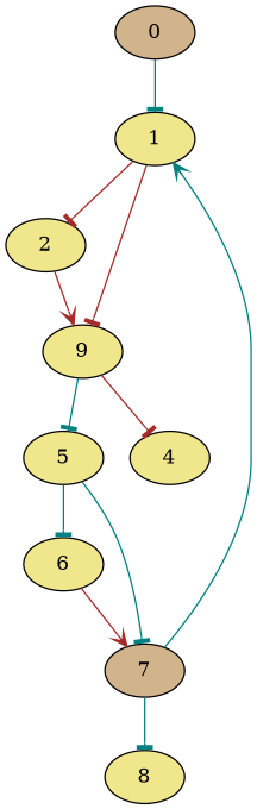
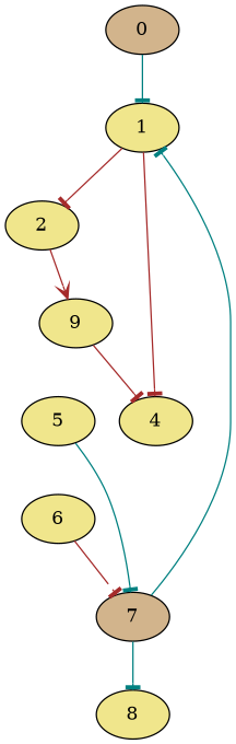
  digraph {
    node [fillcolor=khaki style=filled]
    edge [arrowhead=tee color=teal]
    0 [fillcolor=tan]
    1
    2
    n4 [label=9]
    4
    5
    6
    7 [fillcolor=tan]
    8
    0 -> 1
    1 -> 2 [color=brown]
-   1 -> n4 [color=brown]
+   1 -> 4 [color=brown]
    2 -> n4 [arrowhead=vee color=brown]
    n4 -> 4 [color=brown]
-   n4 -> 5
-   5 -> 6
    5 -> 7
-   6 -> 7 [arrowhead=vee color=brown]
-   7 -> 1 [arrowhead=vee]
+   6 -> 7 [color=brown]
+   7 -> 1
    7 -> 8
  }
